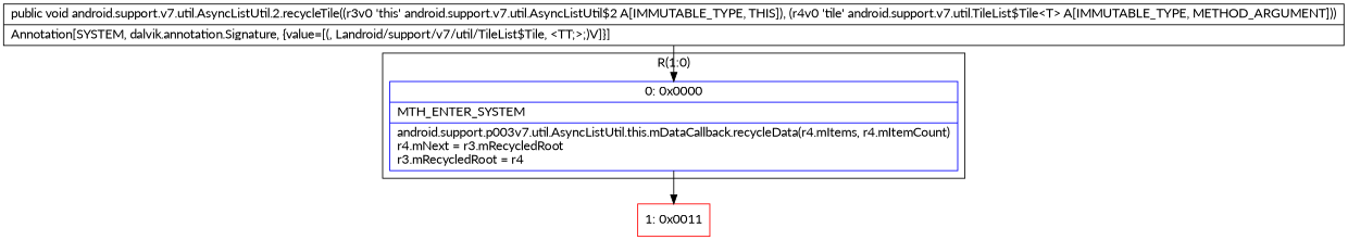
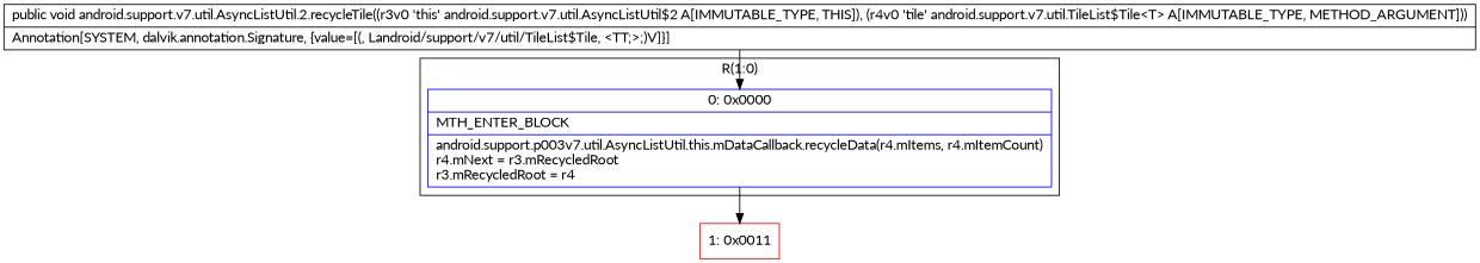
  digraph {
    fontname=Lato
    node [shape=record fontname=Lato]
    edge [fontname=Lato]
-   n1 [color=blue label="{0\:\ 0x0000|MTH_ENTER_SYSTEM\l|android.support.p003v7.util.AsyncListUtil.this.mDataCallback.recycleData(r4.mItems, r4.mItemCount)\lr4.mNext = r3.mRecycledRoot\lr3.mRecycledRoot = r4\l}"]
+   n1 [color=blue label="{0\:\ 0x0000|MTH_ENTER_BLOCK\l|android.support.p003v7.util.AsyncListUtil.this.mDataCallback.recycleData(r4.mItems, r4.mItemCount)\lr4.mNext = r3.mRecycledRoot\lr3.mRecycledRoot = r4\l}"]
    n2 [color=red label="{1\:\ 0x0011}"]
    n3 [label="{public void android.support.v7.util.AsyncListUtil.2.recycleTile((r3v0 'this' android.support.v7.util.AsyncListUtil$2 A[IMMUTABLE_TYPE, THIS]), (r4v0 'tile' android.support.v7.util.TileList$Tile\<T\> A[IMMUTABLE_TYPE, METHOD_ARGUMENT]))  | Annotation[SYSTEM, dalvik.annotation.Signature, \{value=[(, Landroid\/support\/v7\/util\/TileList$Tile, \<TT;\>;)V]\}]\l}"]
    subgraph cluster_1 {
      label="R(1:0)"
      n1
    }
    n1 -> n2
    n3 -> n1
  }
